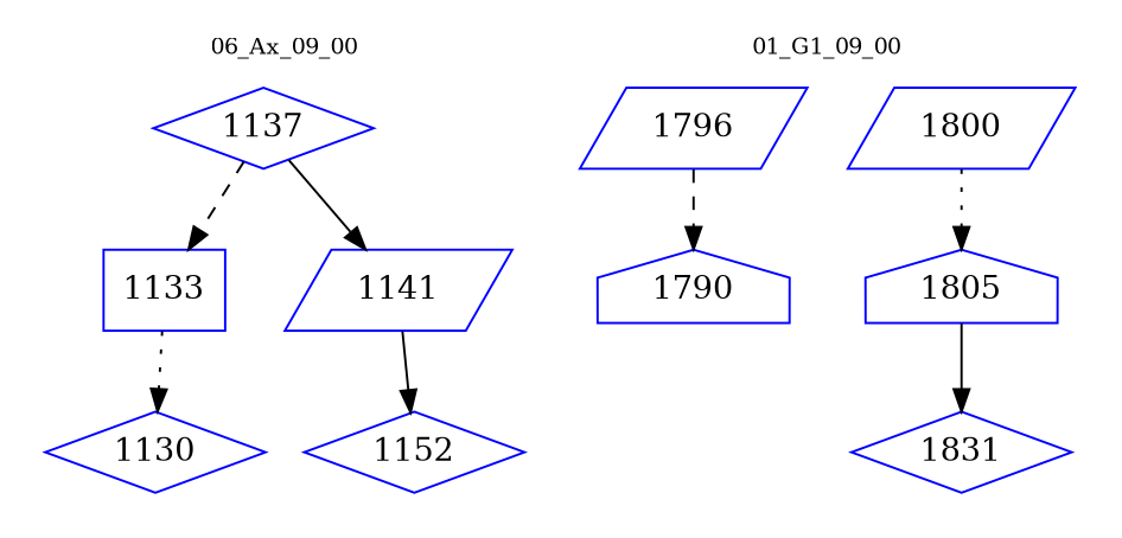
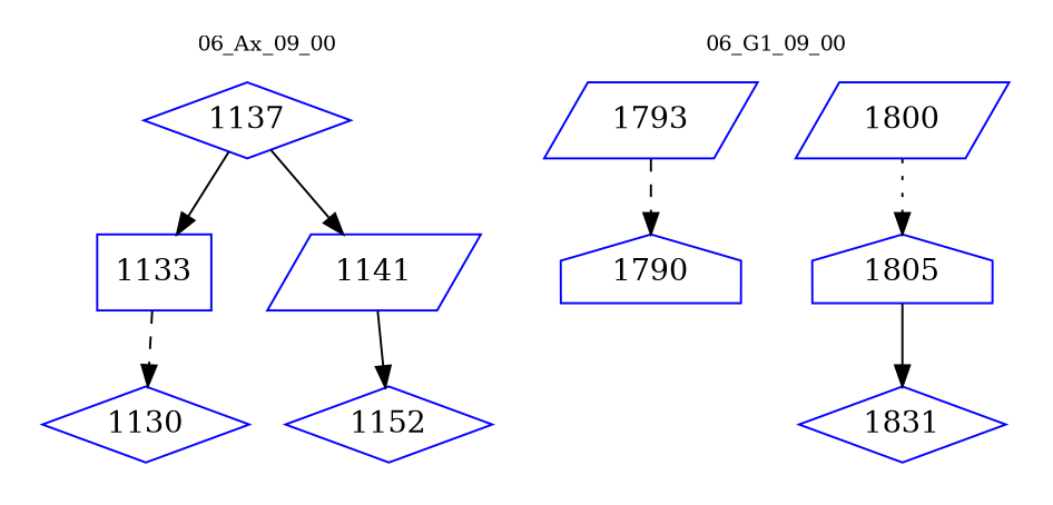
  digraph {
    node [color=blue shape=diamond]
    edge [color=black style=solid]
    n1 [label=1137]
    n2 [label=1133 shape=box]
    n3 [label=1141 shape=parallelogram]
    n4 [label=1130]
    n5 [label=1152]
    n6 [label=1800 shape=parallelogram]
-   n7 [label=1796 shape=parallelogram]
+   n7 [label=1793 shape=parallelogram]
    n8 [label=1805 shape=house]
    n9 [label=1790 shape=house]
    n10 [label=1831]
    subgraph cluster_1 {
      color=white
      fontsize=10
      label="06_Ax_09_00"
      n1
      n2
      n3
      n4
      n5
    }
    subgraph cluster_2 {
      color=white
      fontsize=10
-     label="01_G1_09_00"
+     label="06_G1_09_00"
      n6
      n7
      n8
      n9
      n10
    }
-   n1 -> n2 [style=dashed]
+   n1 -> n2
    n1 -> n3
-   n2 -> n4 [style=dotted]
+   n2 -> n4 [style=dashed]
    n3 -> n5
    n6 -> n8 [style=dotted]
    n7 -> n9 [style=dashed]
    n8 -> n10
  }
